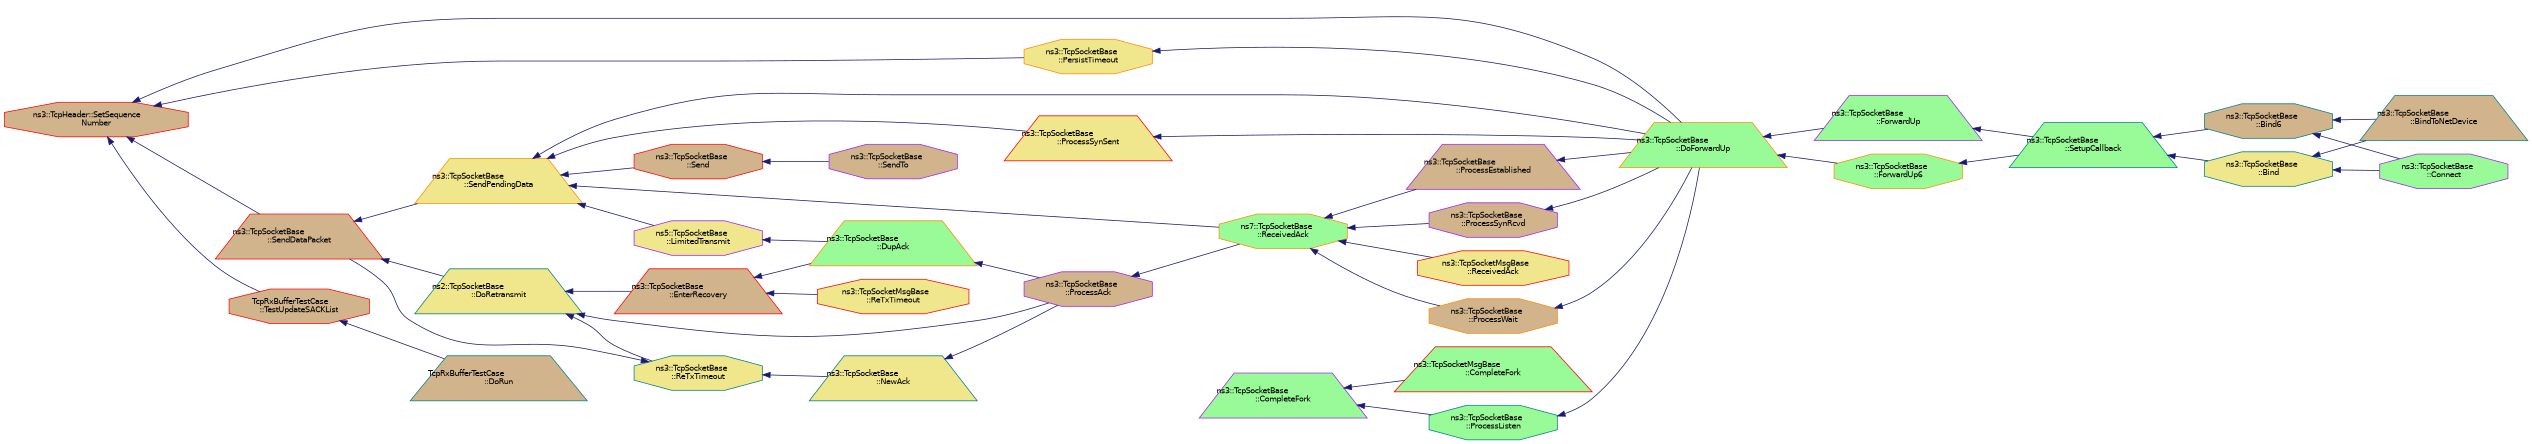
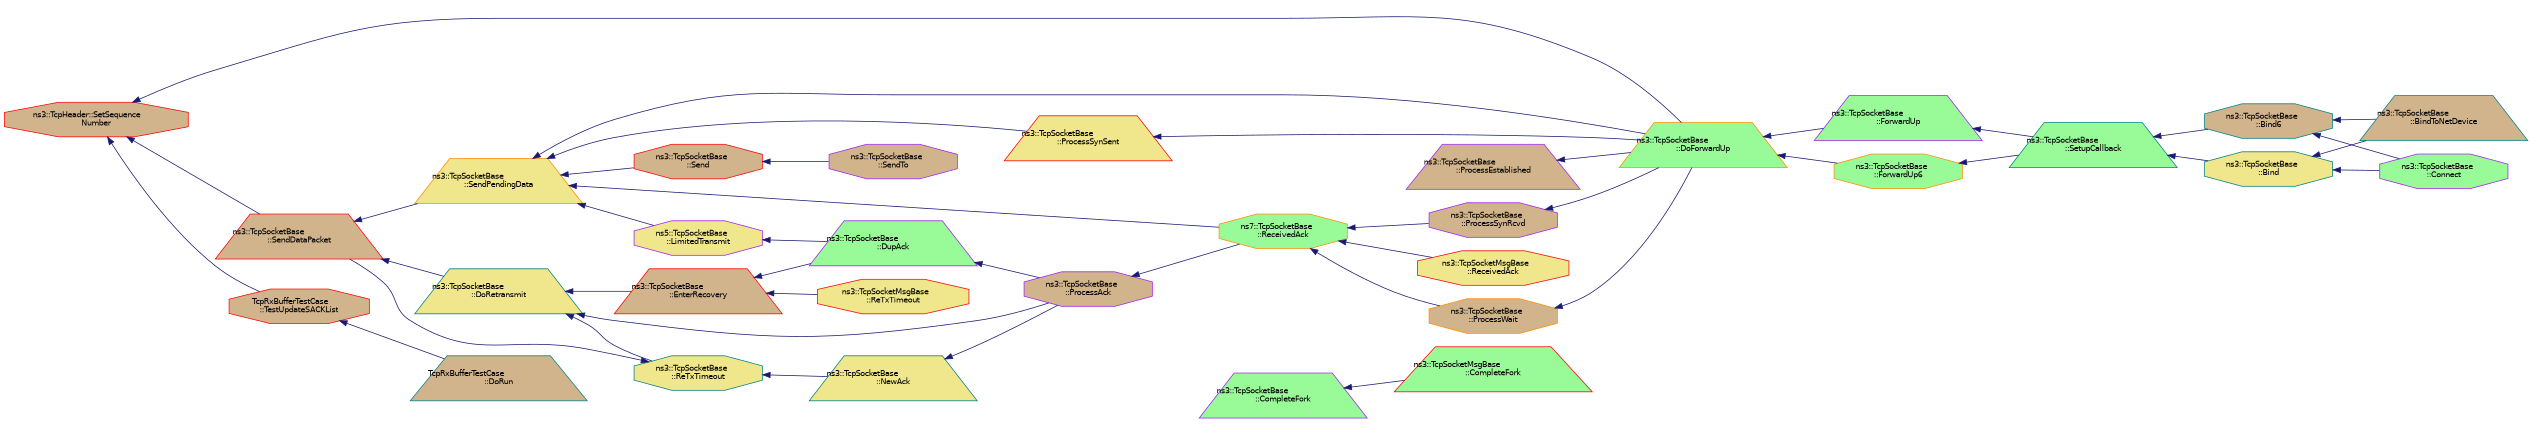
  digraph {
    rankdir=LR
    node [color=red fillcolor=tan fontname=Helvetica fontsize=10 shape=octagon style=filled]
    edge [color=midnightblue dir=back fontname=Helvetica fontsize=10 labelfontname=Helvetica labelfontsize=10 style=solid]
    n1 [fontcolor=black height=0.2 label="ns3::TcpHeader::SetSequence\lNumber" width=0.4]
    n2 [color=darkorange fillcolor=palegreen height=0.2 label="ns3::TcpSocketBase\l::DoForwardUp" shape=trapezium width=0.4]
    n3 [height=0.2 label="ns3::TcpSocketBase\l::SendDataPacket" shape=trapezium width=0.4]
-   n4 [color=darkorange fillcolor=khaki height=0.2 label="ns3::TcpSocketBase\l::PersistTimeout" width=0.4]
    n5 [height=0.2 label="TcpRxBufferTestCase\l::TestUpdateSACKList" width=0.4]
    n6 [color=purple fillcolor=palegreen height=0.2 label="ns3::TcpSocketBase\l::ForwardUp" shape=trapezium width=0.4]
    n7 [color=darkorange fillcolor=palegreen height=0.2 label="ns3::TcpSocketBase\l::ForwardUp6" width=0.4]
    n8 [color=darkorange fillcolor=khaki height=0.2 label="ns3::TcpSocketBase\l::SendPendingData" shape=trapezium width=0.4]
-   n9 [color=teal fillcolor=khaki height=0.2 label="ns2::TcpSocketBase\l::DoRetransmit" shape=trapezium width=0.4]
+   n9 [color=teal fillcolor=khaki height=0.2 label="ns3::TcpSocketBase\l::DoRetransmit" shape=trapezium width=0.4]
    n10 [color=teal height=0.2 label="TcpRxBufferTestCase\l::DoRun" shape=trapezium width=0.4]
    n11 [color=teal fillcolor=palegreen height=0.2 label="ns3::TcpSocketBase\l::SetupCallback" shape=trapezium width=0.4]
    n12 [color=teal fillcolor=khaki height=0.2 label="ns3::TcpSocketBase\l::Bind" width=0.4]
    n13 [color=teal height=0.2 label="ns3::TcpSocketBase\l::Bind6" width=0.4]
    n14 [color=purple fillcolor=palegreen height=0.2 label="ns3::TcpSocketBase\l::Connect" width=0.4]
    n15 [color=teal height=0.2 label="ns3::TcpSocketBase\l::BindToNetDevice" shape=trapezium width=0.4]
    n16 [color=purple fillcolor=palegreen height=0.2 label="ns3::TcpSocketBase\l::CompleteFork" shape=trapezium width=0.4]
-   n17 [color=teal fillcolor=palegreen height=0.2 label="ns3::TcpSocketBase\l::ProcessListen" width=0.4]
    n18 [fillcolor=palegreen height=0.2 label="ns3::TcpSocketMsgBase\l::CompleteFork" shape=trapezium width=0.4]
    n19 [height=0.2 label="ns3::TcpSocketBase\l::Send" width=0.4]
    n20 [color=purple fillcolor=khaki height=0.2 label="ns5::TcpSocketBase\l::LimitedTransmit" width=0.4]
    n21 [color=darkorange fillcolor=palegreen height=0.2 label="ns7::TcpSocketBase\l::ReceivedAck" width=0.4]
    n22 [fillcolor=khaki height=0.2 label="ns3::TcpSocketBase\l::ProcessSynSent" shape=trapezium width=0.4]
    n23 [color=purple height=0.2 label="ns3::TcpSocketBase\l::ProcessAck" width=0.4]
    n24 [height=0.2 label="ns3::TcpSocketBase\l::EnterRecovery" shape=trapezium width=0.4]
    n25 [color=teal fillcolor=khaki height=0.2 label="ns3::TcpSocketBase\l::ReTxTimeout" width=0.4]
    n26 [color=purple height=0.2 label="ns3::TcpSocketBase\l::SendTo" width=0.4]
-   n27 [color=darkorange fillcolor=palegreen height=0.2 label="ns3::TcpSocketBase\l::DupAck" shape=trapezium width=0.4]
+   n27 [color=purple fillcolor=palegreen height=0.2 label="ns3::TcpSocketBase\l::DupAck" shape=trapezium width=0.4]
    n28 [color=purple height=0.2 label="ns3::TcpSocketBase\l::ProcessEstablished" shape=trapezium width=0.4]
    n29 [color=purple height=0.2 label="ns3::TcpSocketBase\l::ProcessSynRcvd" width=0.4]
    n30 [color=darkorange height=0.2 label="ns3::TcpSocketBase\l::ProcessWait" width=0.4]
    n31 [fillcolor=khaki height=0.2 label="ns3::TcpSocketMsgBase\l::ReceivedAck" width=0.4]
    n32 [fillcolor=khaki height=0.2 label="ns3::TcpSocketMsgBase\l::ReTxTimeout" width=0.4]
    n33 [color=teal fillcolor=khaki height=0.2 label="ns3::TcpSocketBase\l::NewAck" shape=trapezium width=0.4]
    n1 -> n2
    n1 -> n3
-   n1 -> n4
    n1 -> n5
    n2 -> n6
    n2 -> n7
    n3 -> n8
    n3 -> n9
-   n4 -> n2
    n5 -> n10
    n6 -> n11
    n7 -> n11
    n8 -> n2
    n8 -> n19
    n8 -> n20
    n8 -> n21
    n8 -> n22
    n9 -> n23
    n9 -> n24
    n9 -> n25
    n11 -> n12
    n11 -> n13
    n12 -> n14
    n12 -> n15
    n13 -> n14
    n13 -> n15
-   n16 -> n17
    n16 -> n18
-   n17 -> n2
    n19 -> n26
    n20 -> n27
-   n21 -> n28
    n21 -> n29
    n21 -> n30
    n21 -> n31
    n22 -> n2
    n23 -> n21
    n24 -> n27
    n24 -> n32
    n25 -> n3
    n25 -> n33
    n27 -> n23
    n28 -> n2
    n29 -> n2
    n30 -> n2
    n33 -> n23
  }
